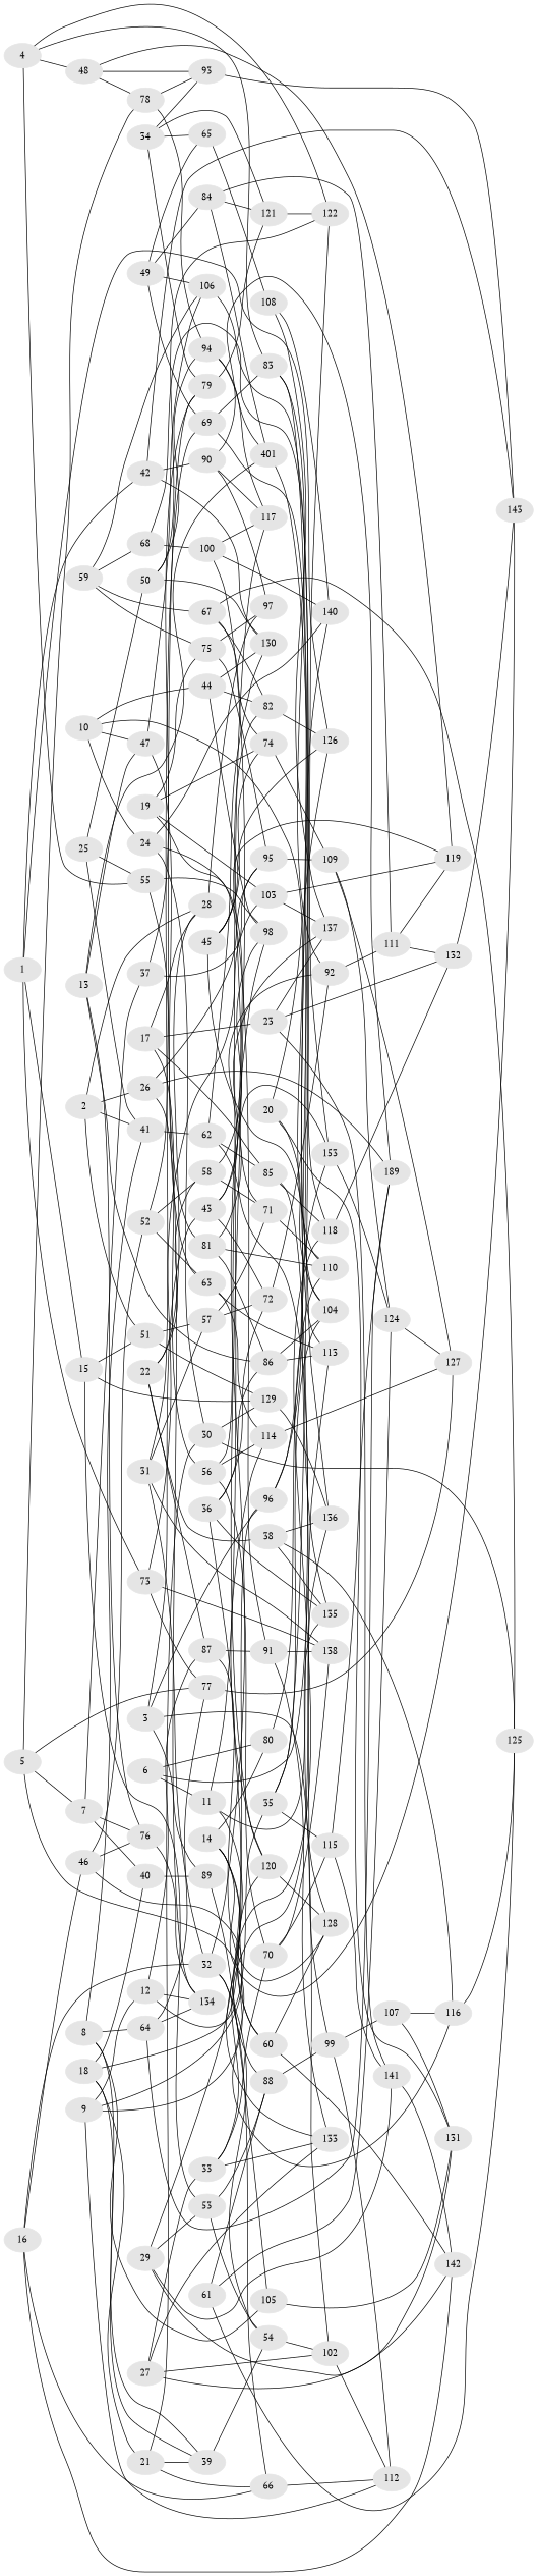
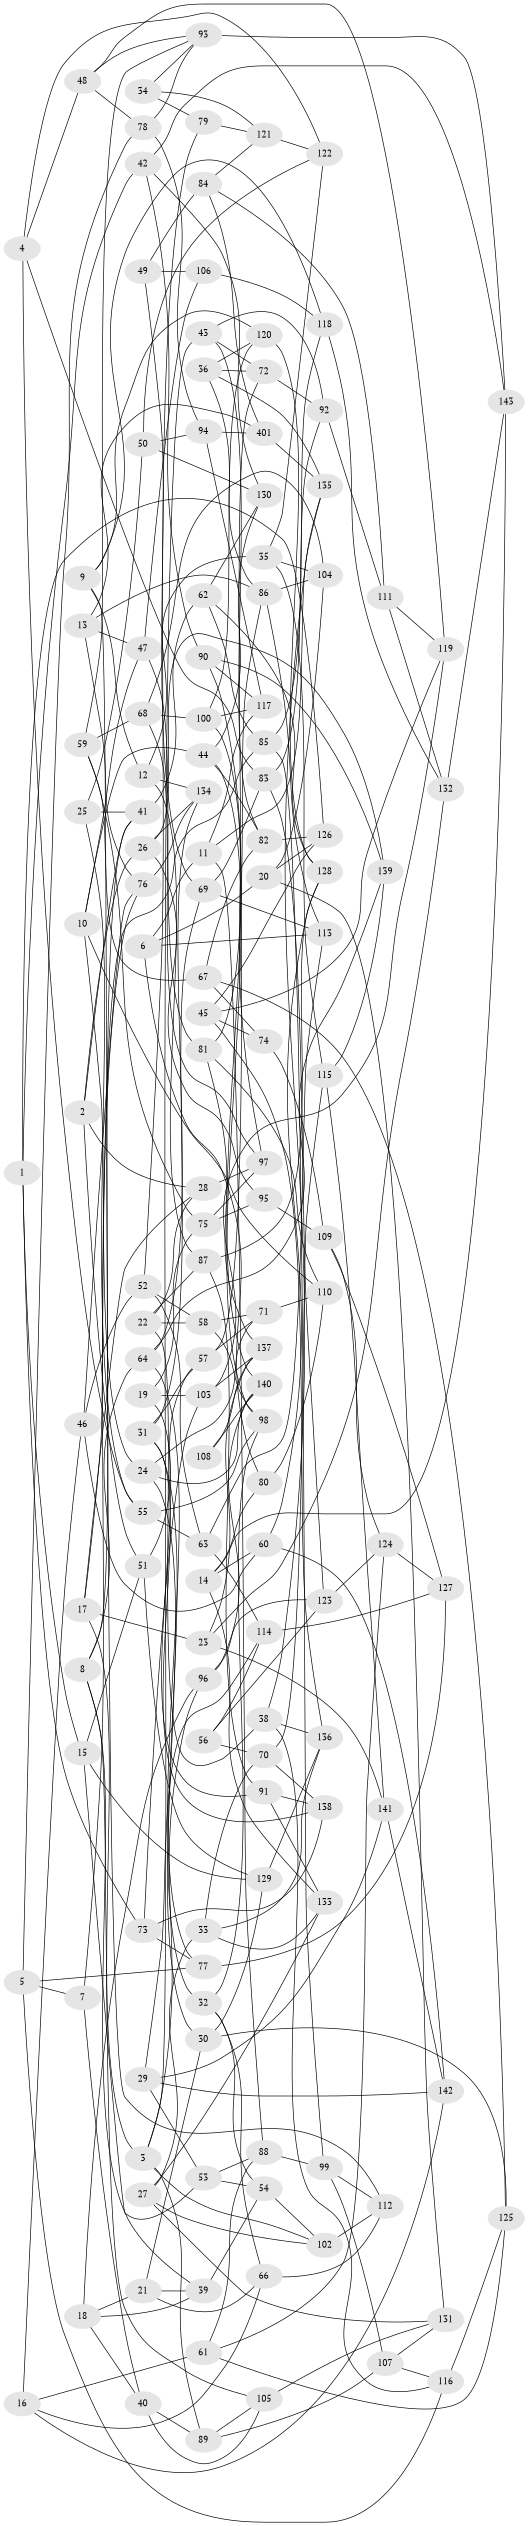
  graph {
    fontname="PT Serif"
    rankdir=LR
    node [color=gray90 fontname="PT Serif" style=filled]
    edge [fontname="PT Serif"]
    1
    15
    42
    73
    126
    51
    53
    129
    143
    90
    130
    77
    103
    138
    2
    26
    28
    41
    134
    95
-   139 [label=189]
+   139
    97
    62
    57
    3
    43
    89
    96
    102
    72
    82
    92
    105
    107
    140
-   123 [label=153]
+   123
    112
    4
    48
    55
    83
    122
    78
    93
    119
    98
    63
    5
    7
    116
-   37
    40
    76
    127
    94
    125
    6
    11
    20
    80
    113
    88
    117
    135
    104
    131
    110
    79
    8
    39
    64
    54
    9
    12
    118
    120
    35
    87
    132
    128
    10
    24
    44
    47
    30
    71
    81
    106
    99
    115
    91
    13
    86
    n94 [label=401]
    14
    60
    133
    142
    136
    16
    46
    61
    66
    52
    124
    17
    23
    56
    85
    137
    141
    114
    70
    18
    21
    19
    74
    75
    109
    22
    38
    58
    25
    50
    27
    33
    29
    31
    32
    69
    34
-   65
    121
    108
    36
    111
    45
    49
    84
    59
    67
    68
    100
    1 -- 15
    1 -- 42
    1 -- 73
    1 -- 126
    15 -- 51
    15 -- 53
    15 -- 129
    42 -- 143
    42 -- 90
    42 -- 130
    73 -- 77
    73 -- 103
    73 -- 138
    51 -- 129
    51 -- 57
    53 -- 88
    53 -- 54
    129 -- 136
    90 -- 139
    90 -- 97
    90 -- 117
    77 -- 127
    103 -- 119
    103 -- 137
    2 -- 51
    2 -- 26
    2 -- 28
    2 -- 41
    26 -- 134
    26 -- 95
    26 -- 139
    28 -- 97
    41 -- 62
    95 -- 109
    62 -- 130
    62 -- 128
    62 -- 85
    57 -- 72
    57 -- 71
    3 -- 43
    3 -- 89
    3 -- 96
    3 -- 102
    43 -- 72
    43 -- 82
    43 -- 92
    89 -- 105
+   89 -- 107
    96 -- 140
    96 -- 123
    102 -- 112
    72 -- 92
    82 -- 126
    92 -- 111
    105 -- 131
    107 -- 116
    107 -- 131
    123 -- 124
    4 -- 48
    4 -- 55
    4 -- 83
    4 -- 122
    48 -- 78
    48 -- 93
    48 -- 119
    55 -- 98
    55 -- 63
    83 -- 92
    83 -- 123
    78 -- 93
    78 -- 94
    93 -- 143
    63 -- 113
    63 -- 114
    5 -- 77
    5 -- 78
    5 -- 7
    5 -- 116
-   7 -- 37
    7 -- 40
    7 -- 76
    116 -- 125
-   37 -- 95
-   37 -- 79
    40 -- 89
+   40 -- 105
    76 -- 134
    94 -- 117
    94 -- n94
    6 -- 11
+   6 -- 20
    6 -- 80
    6 -- 113
    11 -- 88
    11 -- 117
    11 -- 135
    20 -- 126
    20 -- 104
    20 -- 131
    80 -- 110
    88 -- 99
    79 -- 121
    8 -- 41
    8 -- 105
    8 -- 39
    8 -- 64
    39 -- 54
    64 -- 77
    64 -- 134
    64 -- 139
    54 -- 102
    9 -- 112
    9 -- 12
    9 -- 118
    9 -- 120
    12 -- 134
    12 -- 35
    12 -- 87
    118 -- 132
    120 -- 128
    35 -- 122
    35 -- 104
    35 -- 115
    87 -- 128
    87 -- 91
    132 -- 143
    10 -- 110
    10 -- 24
    10 -- 44
    10 -- 47
    24 -- 140
    24 -- 30
    24 -- 71
    44 -- 130
    44 -- 82
    44 -- 98
    47 -- 81
    47 -- 106
    30 -- 129
    30 -- 125
    71 -- 110
    81 -- 110
    81 -- 86
    81 -- 137
    106 -- 118
    99 -- 107
    99 -- 112
    115 -- 139
    115 -- 141
    91 -- 138
    91 -- 133
    13 -- 76
    13 -- 47
    13 -- 86
    13 -- n94
    86 -- 113
    86 -- 104
    n94 -- 135
    14 -- 143
    14 -- 80
    14 -- 60
    14 -- 133
    60 -- 128
    60 -- 142
    16 -- 142
    16 -- 46
-   16 -- 32
+   16 -- 61
    16 -- 66
    46 -- 76
    46 -- 60
    46 -- 52
    61 -- 125
    61 -- 88
    61 -- 124
    66 -- 112
    52 -- 63
    52 -- 79
    52 -- 58
    124 -- 127
    17 -- 28
    17 -- 23
-   17 -- 56
+   17 -- 3
    17 -- 85
    23 -- 132
    23 -- 137
    23 -- 141
    56 -- 123
    56 -- 114
    56 -- 70
    85 -- 118
    85 -- 99
    141 -- 142
    114 -- 127
    70 -- 138
    70 -- 115
    18 -- 96
    18 -- 40
    18 -- 39
    18 -- 21
    21 -- 39
    21 -- 30
    21 -- 66
    19 -- 103
    19 -- 91
-   19 -- 74
    19 -- 75
    74 -- 109
    75 -- 95
    75 -- 97
    109 -- 127
    109 -- 124
    22 -- 28
    22 -- 87
    22 -- 38
    22 -- 58
    38 -- 116
    38 -- 135
    38 -- 136
    58 -- 98
    58 -- 71
    25 -- 41
    25 -- 55
    25 -- 50
    50 -- 130
    50 -- 122
    50 -- 94
    27 -- 102
    27 -- 131
    27 -- 133
    27 -- 33
    33 -- 133
    33 -- 136
    33 -- 70
    29 -- 53
    29 -- 142
    29 -- 141
    29 -- 114
    31 -- 138
    31 -- 57
    31 -- 32
    31 -- 69
    32 -- 98
    32 -- 54
    32 -- 66
    69 -- 83
    69 -- 113
    34 -- 93
    34 -- 79
-   34 -- 65
    34 -- 121
-   65 -- 108
    121 -- 122
    108 -- 140
    108 -- 137
    36 -- 72
    36 -- 135
    36 -- 120
    36 -- 86
    111 -- 119
    111 -- 132
    45 -- 126
    45 -- 119
    45 -- 136
    45 -- 74
    49 -- 106
    49 -- 69
-   49 -- 65
    49 -- 84
    84 -- n94
    84 -- 121
    84 -- 111
-   59 -- 106
+   59 -- 93
    59 -- 75
    59 -- 67
    59 -- 68
    67 -- 82
    67 -- 125
    67 -- 74
+   68 -- 97
    68 -- 104
    68 -- 100
    100 -- 140
    100 -- 117
    100 -- 120
  }
